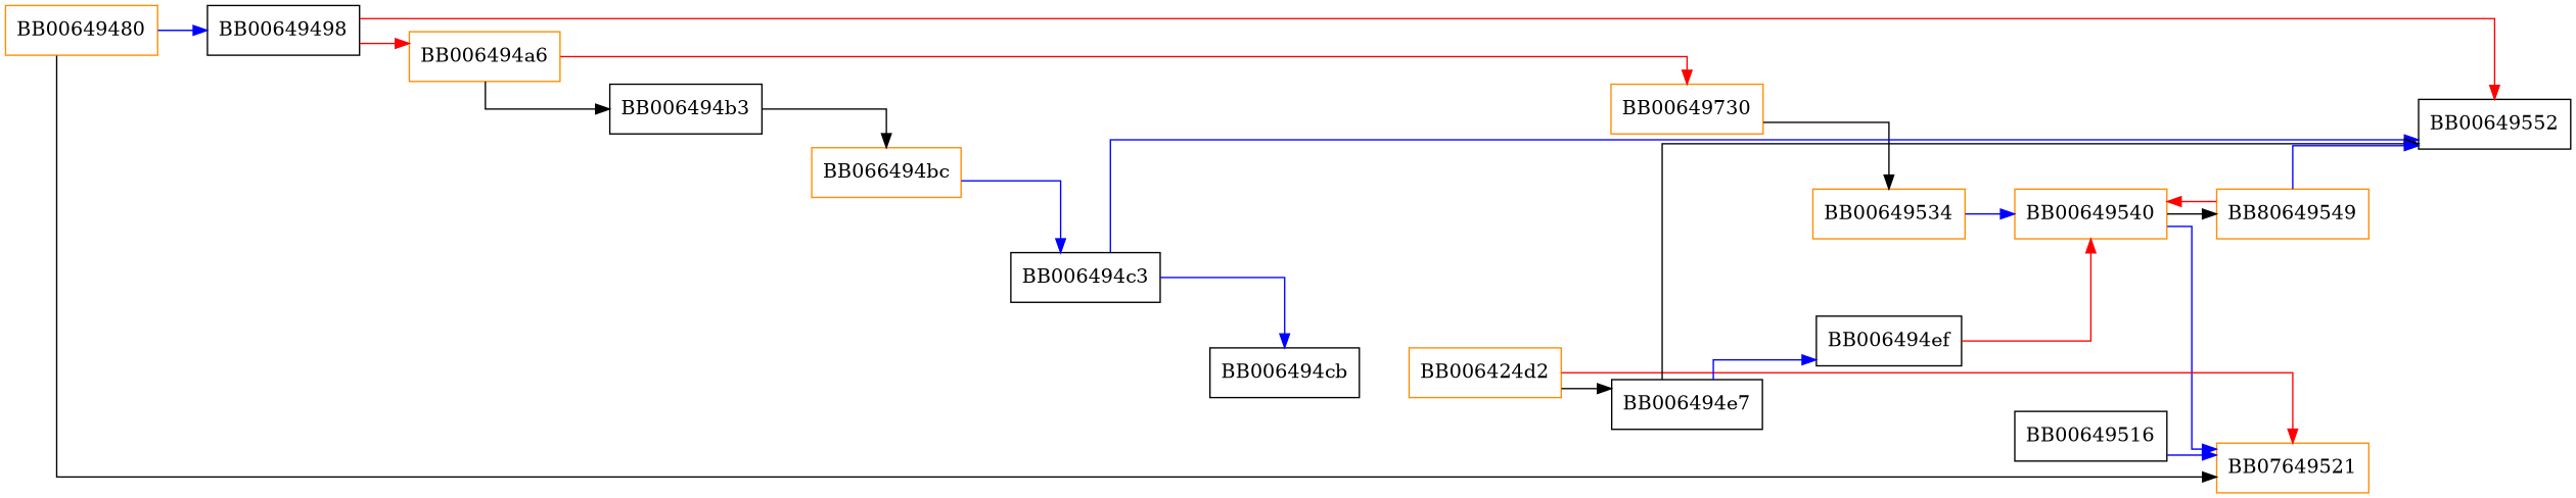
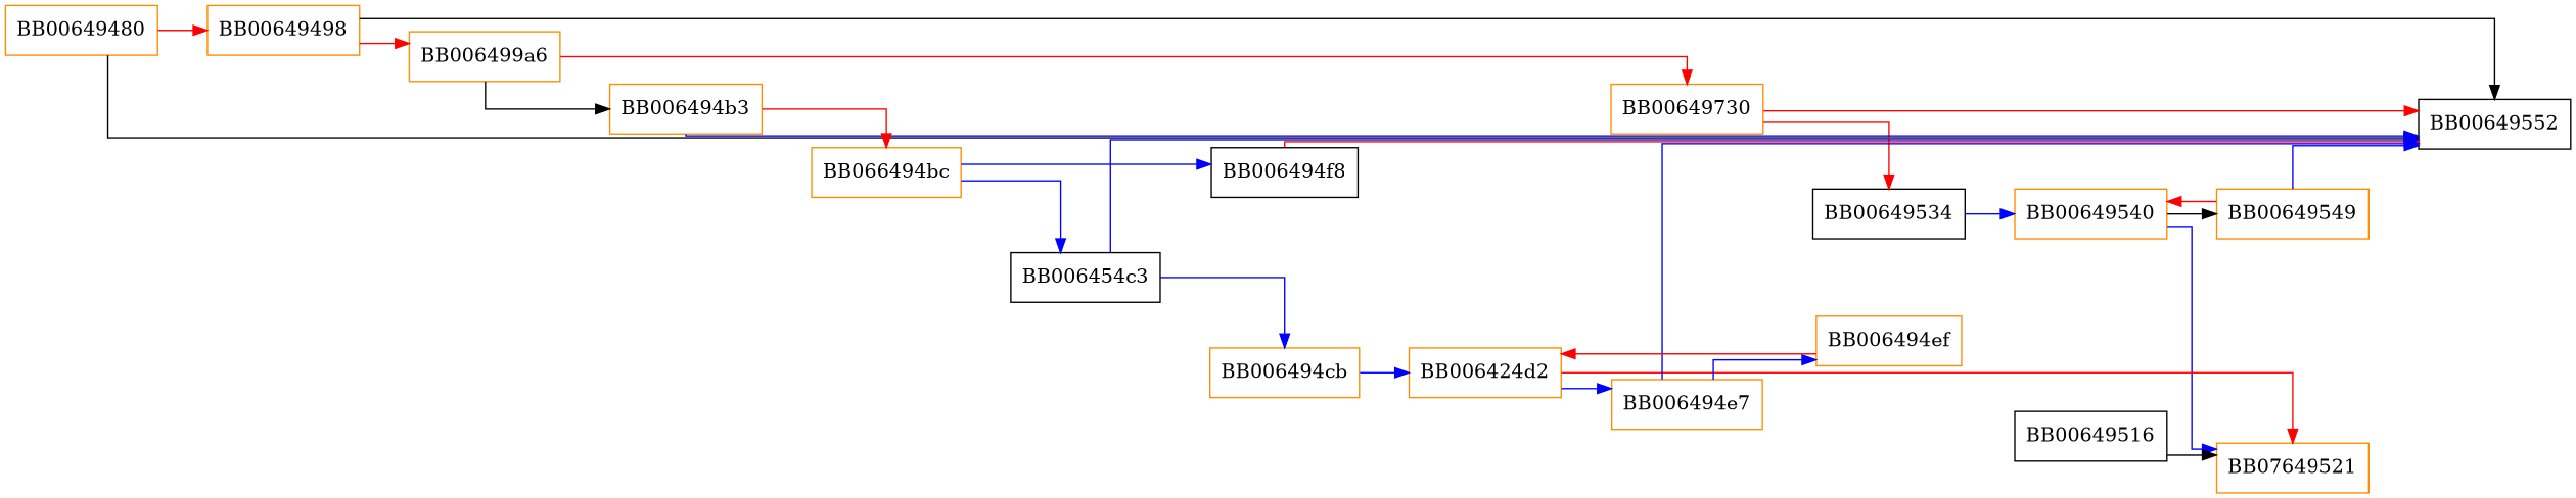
  digraph {
    rankdir=LR
    splines=ortho
    node [color=darkorange shape=box]
    edge [color=blue]
    BB00649552 [color=black]
    BB00649480
-   BB00649498 [color=black]
-   BB006494a6
+   BB00649498
+   BB006494a6 [label=BB006499a6]
    n5 [label=BB00649730]
-   BB006494b3 [color=black]
-   BB00649534
+   BB006494b3
+   BB00649534 [color=black]
    n8 [label=BB066494bc]
    BB00649540
-   BB006494c3 [color=black]
-   BB006494cb [color=black]
+   BB006494f8 [color=black]
+   BB006494c3 [color=black label=BB006454c3]
+   BB006494cb
    BB00649516 [color=black]
    n14 [label=BB07649521]
    n15 [label=BB006424d2]
-   BB006494e7 [color=black]
-   BB006494ef [color=black]
-   BB00649549 [label=BB80649549]
-   BB00649480 -> n14 [color=black]
-   BB00649480 -> BB00649498
-   BB00649498 -> BB00649552 [color=red]
+   BB006494e7
+   BB006494ef
+   BB00649549
+   BB00649480 -> BB00649552 [color=black]
+   BB00649480 -> BB00649498 [color=red]
+   BB00649498 -> BB00649552 [color=black]
    BB00649498 -> BB006494a6 [color=red]
    BB006494a6 -> n5 [color=red]
    BB006494a6 -> BB006494b3 [color=black]
-   n5 -> BB00649534 [color=black]
-   BB006494b3 -> n8 [color=black]
+   n5 -> BB00649552 [color=red]
+   n5 -> BB00649534 [color=red]
+   BB006494b3 -> BB00649552
+   BB006494b3 -> n8 [color=red]
    BB00649534 -> BB00649540
+   n8 -> BB006494f8
    n8 -> BB006494c3
    BB00649540 -> n14
    BB00649540 -> BB00649549 [color=black]
+   BB006494f8 -> BB00649552 [color=red]
    BB006494c3 -> BB00649552
    BB006494c3 -> BB006494cb
-   BB00649516 -> n14
+   BB006494cb -> n15
+   BB00649516 -> n14 [color=black]
    n15 -> n14 [color=red]
-   n15 -> BB006494e7 [color=black]
-   BB006494e7 -> BB00649552 [color=black]
+   n15 -> BB006494e7
+   BB006494e7 -> BB00649552
    BB006494e7 -> BB006494ef
-   BB006494ef -> BB00649540 [color=red]
+   BB006494ef -> n15 [color=red]
    BB00649549 -> BB00649552
    BB00649549 -> BB00649540 [color=red]
  }
